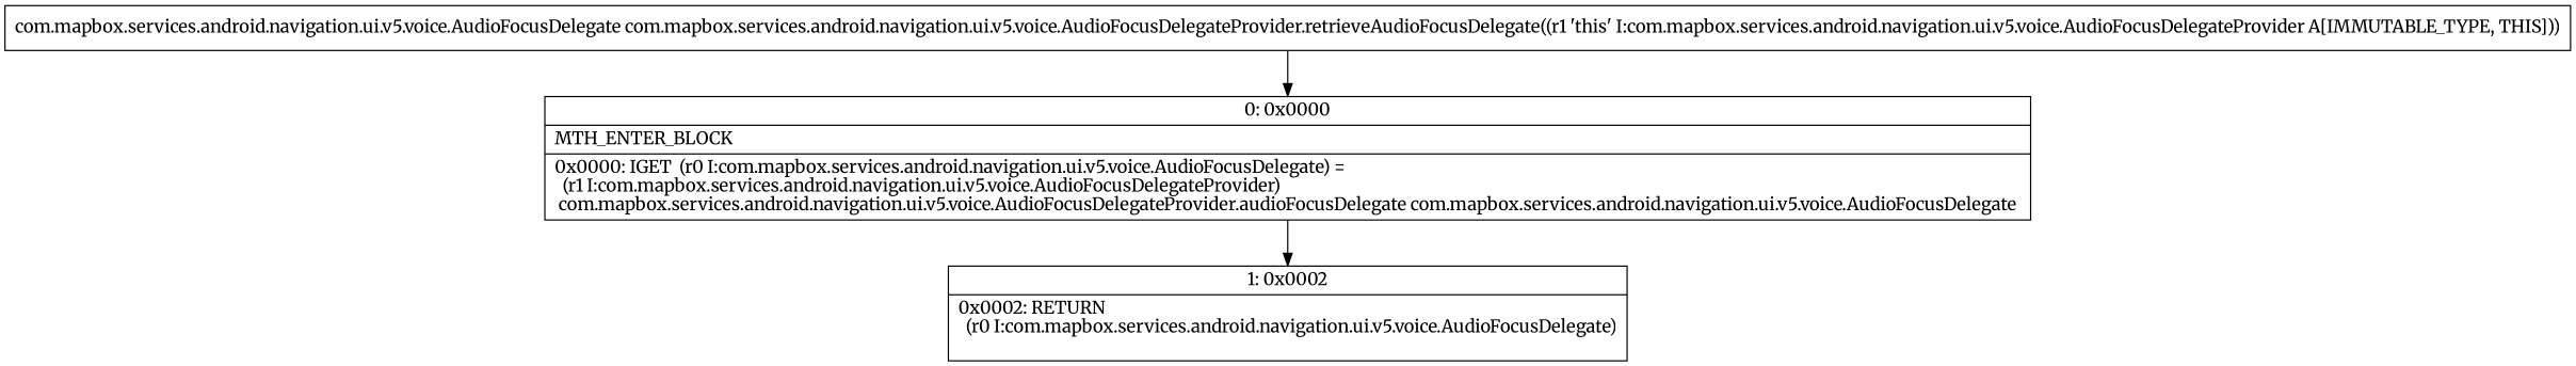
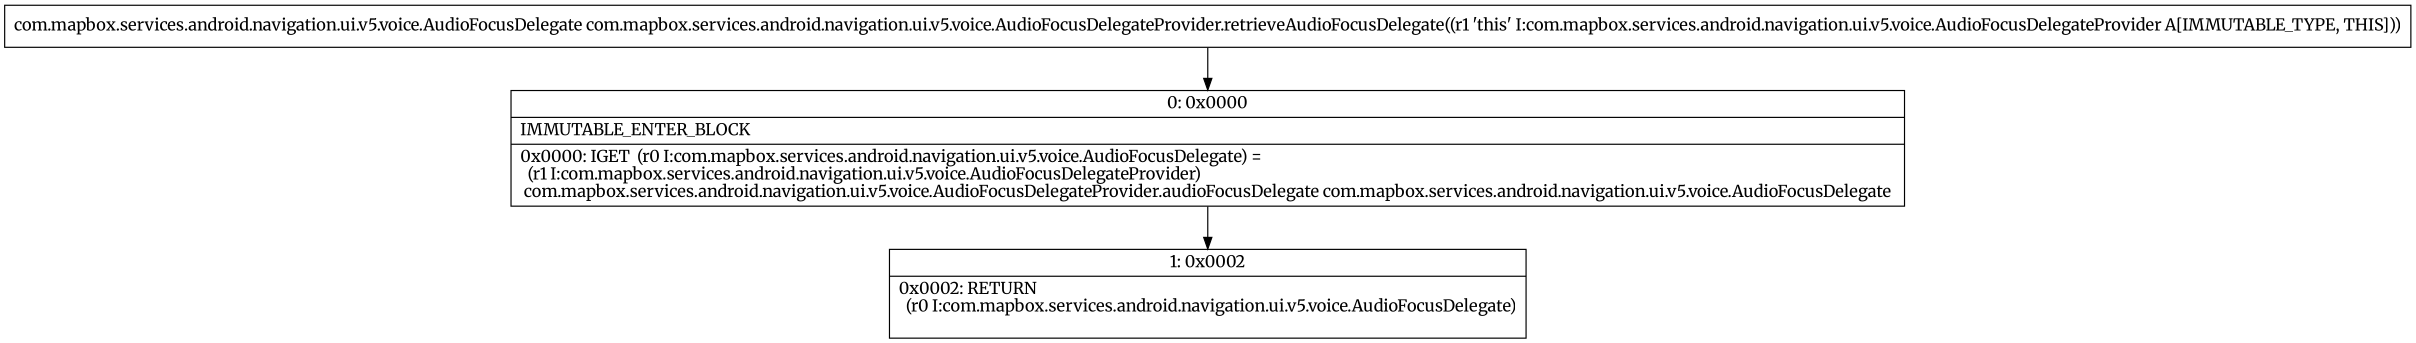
  digraph {
    fontname=Merriweather
    node [shape=record fontname=Merriweather]
    edge [fontname=Merriweather]
-   n1 [label="{0\:\ 0x0000|MTH_ENTER_BLOCK\l|0x0000: IGET  (r0 I:com.mapbox.services.android.navigation.ui.v5.voice.AudioFocusDelegate) = \l  (r1 I:com.mapbox.services.android.navigation.ui.v5.voice.AudioFocusDelegateProvider)\l com.mapbox.services.android.navigation.ui.v5.voice.AudioFocusDelegateProvider.audioFocusDelegate com.mapbox.services.android.navigation.ui.v5.voice.AudioFocusDelegate \l}"]
+   n1 [label="{0\:\ 0x0000|IMMUTABLE_ENTER_BLOCK\l|0x0000: IGET  (r0 I:com.mapbox.services.android.navigation.ui.v5.voice.AudioFocusDelegate) = \l  (r1 I:com.mapbox.services.android.navigation.ui.v5.voice.AudioFocusDelegateProvider)\l com.mapbox.services.android.navigation.ui.v5.voice.AudioFocusDelegateProvider.audioFocusDelegate com.mapbox.services.android.navigation.ui.v5.voice.AudioFocusDelegate \l}"]
    n2 [label="{1\:\ 0x0002|0x0002: RETURN  \l  (r0 I:com.mapbox.services.android.navigation.ui.v5.voice.AudioFocusDelegate)\l \l}"]
    n3 [label="{com.mapbox.services.android.navigation.ui.v5.voice.AudioFocusDelegate com.mapbox.services.android.navigation.ui.v5.voice.AudioFocusDelegateProvider.retrieveAudioFocusDelegate((r1 'this' I:com.mapbox.services.android.navigation.ui.v5.voice.AudioFocusDelegateProvider A[IMMUTABLE_TYPE, THIS])) }"]
    n1 -> n2
    n3 -> n1
  }
